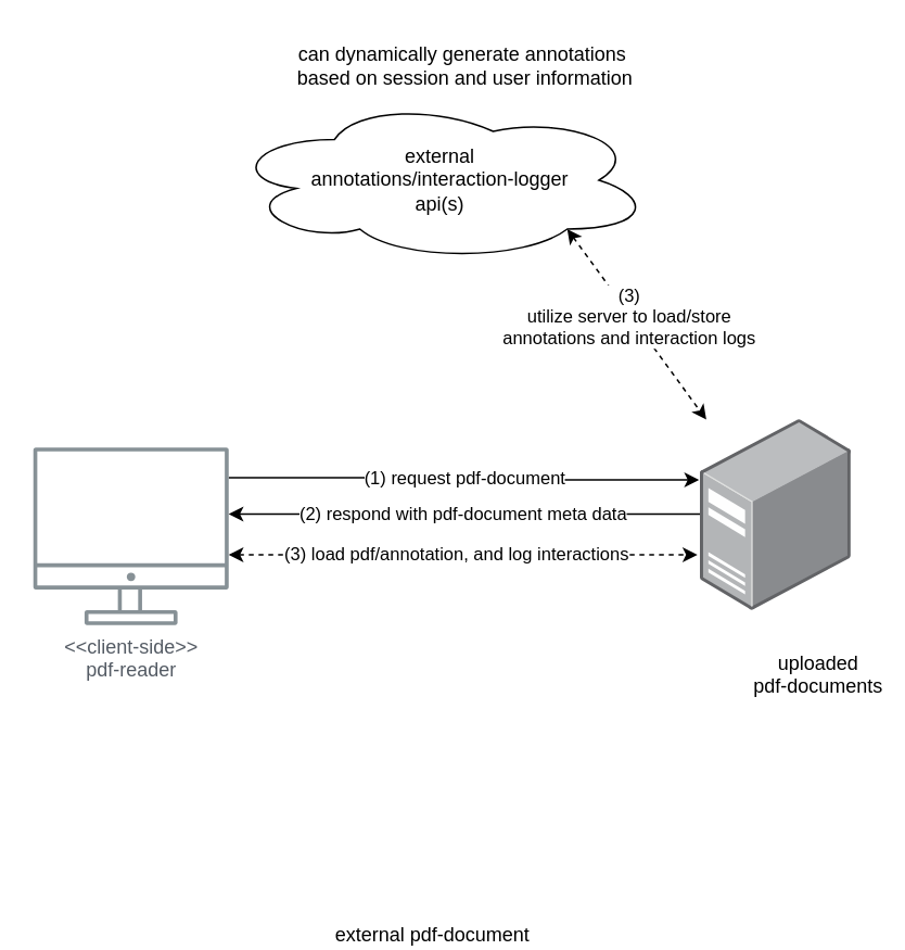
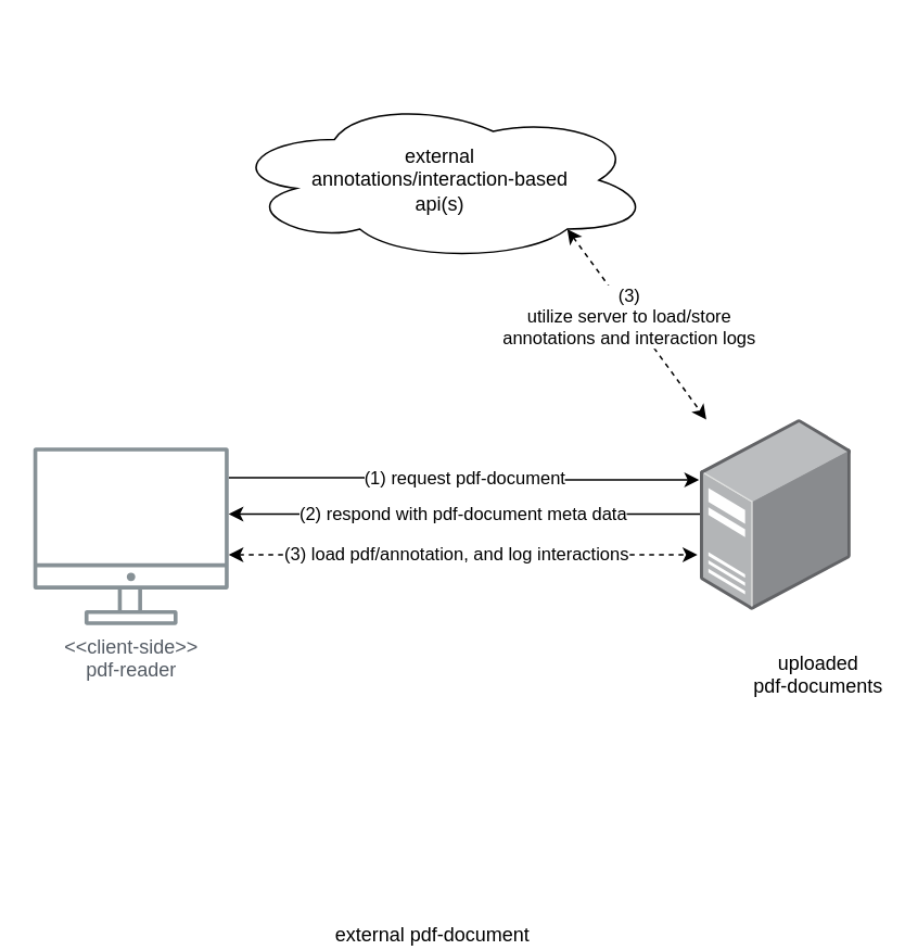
  <mxCell id="0" />
  <mxCell id="1" parent="0" />
  <mxCell id="2" style="edgeStyle=orthogonalEdgeStyle;rounded=0;orthogonalLoop=1;jettySize=auto;html=1;entryX=-0.011;entryY=0.622;entryDx=0;entryDy=0;entryPerimeter=0;" parent="1" edge="1"><mxGeometry relative="1" as="geometry"><mxPoint x="140" y="292.7" as="sourcePoint" /><mxPoint x="428.981" y="294.01" as="targetPoint" /><Array as="points"><mxPoint x="285" y="293" /><mxPoint x="285" y="294" /></Array></mxGeometry></mxCell>
  <mxCell id="3" value="(1) request pdf-document" style="edgeLabel;html=1;align=center;verticalAlign=middle;resizable=0;points=[];" parent="2" vertex="1" connectable="0"><mxGeometry x="-0.009" relative="1" as="geometry"><mxPoint as="offset" /></mxGeometry></mxCell>
  <mxCell id="4" style="edgeStyle=orthogonalEdgeStyle;rounded=0;orthogonalLoop=1;jettySize=auto;html=1;entryX=-0.022;entryY=0.758;entryDx=0;entryDy=0;entryPerimeter=0;dashed=1;startArrow=classic;startFill=1;" parent="1" edge="1"><mxGeometry relative="1" as="geometry"><mxPoint x="140" y="340" as="sourcePoint" /><mxPoint x="427.963" y="339.974" as="targetPoint" /><Array as="points"><mxPoint x="210" y="340" /><mxPoint x="210" y="340" /></Array></mxGeometry></mxCell>
  <mxCell id="5" value="(3) load pdf/annotation, and log interactions" style="edgeLabel;html=1;align=center;verticalAlign=middle;resizable=0;points=[];" parent="4" vertex="1" connectable="0"><mxGeometry x="-0.028" relative="1" as="geometry"><mxPoint as="offset" /></mxGeometry></mxCell>
  <mxCell id="6" value="&amp;lt;&amp;lt;client-side&amp;gt;&amp;gt;&lt;br&gt;pdf-reader" style="sketch=0;outlineConnect=0;gradientColor=none;fontColor=#545B64;strokeColor=none;fillColor=#879196;dashed=0;verticalLabelPosition=bottom;verticalAlign=top;align=center;html=1;fontSize=12;fontStyle=0;aspect=fixed;shape=mxgraph.aws4.illustration_desktop;pointerEvents=1" parent="1" vertex="1"><mxGeometry x="20" y="274.09" width="120" height="109.2" as="geometry" /></mxCell>
  <mxCell id="7" style="edgeStyle=orthogonalEdgeStyle;rounded=0;orthogonalLoop=1;jettySize=auto;html=1;" parent="1" edge="1"><mxGeometry relative="1" as="geometry"><mxPoint x="430" y="315" as="sourcePoint" /><mxPoint x="140" y="315" as="targetPoint" /><Array as="points"><mxPoint x="143" y="315" /></Array></mxGeometry></mxCell>
  <mxCell id="8" value="(2) respond with pdf-document meta data" style="edgeLabel;html=1;align=center;verticalAlign=middle;resizable=0;points=[];" parent="7" vertex="1" connectable="0"><mxGeometry x="0.014" y="-1" relative="1" as="geometry"><mxPoint as="offset" /></mxGeometry></mxCell>
  <mxCell id="9" value="" style="image;points=[];aspect=fixed;html=1;align=center;shadow=0;dashed=0;image=img/lib/allied_telesis/computer_and_terminals/Server_Desktop.svg;" parent="1" vertex="1"><mxGeometry x="430" y="257" width="92.6" height="117.38" as="geometry" /></mxCell>
  <mxCell id="10" value="external pdf-document" style="shape=image;html=1;verticalAlign=top;verticalLabelPosition=bottom;labelBackgroundColor=#ffffff;imageAspect=0;aspect=fixed;image=https://cdn4.iconfinder.com/data/icons/file-extensions-1/64/pdfs-128.png" parent="1" vertex="1"><mxGeometry x="225" y="480" width="80" height="80" as="geometry" /></mxCell>
  <mxCell id="11" style="rounded=0;orthogonalLoop=1;jettySize=auto;html=1;exitX=0.8;exitY=0.8;exitDx=0;exitDy=0;exitPerimeter=0;dashed=1;startArrow=classic;startFill=1;" parent="1" source="13" target="9" edge="1"><mxGeometry relative="1" as="geometry"><mxPoint x="410" y="280" as="targetPoint" /></mxGeometry></mxCell>
  <mxCell id="12" value="(3)&lt;br&gt;utilize server to load/store&lt;br&gt;annotations and interaction logs" style="edgeLabel;html=1;align=center;verticalAlign=middle;resizable=0;points=[];" parent="11" vertex="1" connectable="0"><mxGeometry x="-0.1" y="-1" relative="1" as="geometry"><mxPoint as="offset" /></mxGeometry></mxCell>
- <mxCell id="13" value="external &lt;br&gt;annotations/interaction-logger&lt;br&gt;api(s)" style="ellipse;shape=cloud;whiteSpace=wrap;html=1;" parent="1" vertex="1"><mxGeometry x="140" y="60" width="260" height="100" as="geometry" /></mxCell>
+ <mxCell id="13" value="external &lt;br&gt;annotations/interaction-based&lt;br&gt;api(s)" style="ellipse;shape=cloud;whiteSpace=wrap;html=1;" parent="1" vertex="1"><mxGeometry x="140" y="60" width="260" height="100" as="geometry" /></mxCell>
  <mxCell id="14" value="uploaded &lt;br&gt;pdf-documents" style="shape=image;html=1;verticalAlign=top;verticalLabelPosition=bottom;labelBackgroundColor=#ffffff;imageAspect=0;aspect=fixed;image=https://cdn4.iconfinder.com/data/icons/file-extensions-1/64/pdfs-128.png" parent="1" vertex="1"><mxGeometry x="470" y="330" width="63.29" height="63.29" as="geometry" /></mxCell>
- <mxCell id="15" value="can dynamically generate annotations&amp;nbsp;&lt;br&gt;based on session and user information" style="text;html=1;align=center;verticalAlign=middle;resizable=0;points=[];autosize=1;strokeColor=none;fillColor=none;" parent="1" vertex="1"><mxGeometry x="170" y="20" width="230" height="40" as="geometry" /></mxCell>
